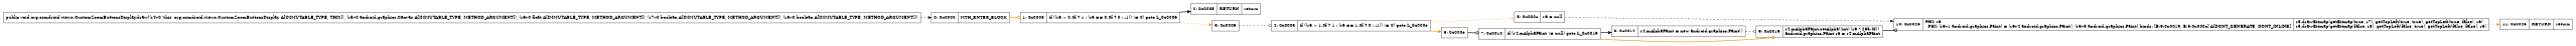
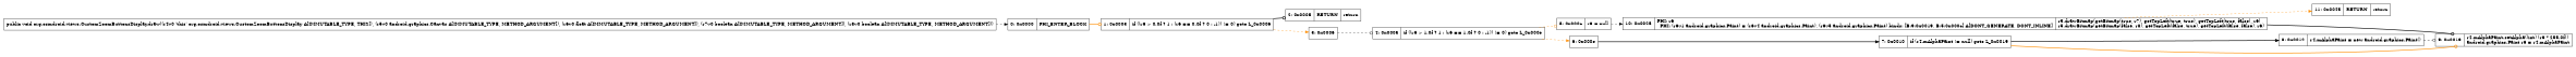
  digraph {
    rankdir=LR
    node [shape=record]
    edge [arrowhead=odot color=black style=bold]
-   n1 [label="{0\:\ 0x0000|MTH_ENTER_BLOCK\l}"]
+   n1 [label="{0\:\ 0x0000|PHI_ENTER_BLOCK\l}"]
    n2 [label="{1\:\ 0x0003|if ((r6 \> 0.0f ? 1 : (r6 == 0.0f ? 0 : \-1)) != 0) goto L_0x0006\l}"]
    n3 [label="{2\:\ 0x0005|RETURN\l|return\l}"]
    n4 [label="{3\:\ 0x0006}"]
    n5 [label="{4\:\ 0x000a|if ((r6 \> 1.0f ? 1 : (r6 == 1.0f ? 0 : \-1)) != 0) goto L_0x000e\l}"]
    n6 [label="{5\:\ 0x000c|r6 = null\l}"]
    n7 [label="{6\:\ 0x000e}"]
    n8 [label="{10\:\ 0x0025|PHI: r6 \l  PHI: (r6v1 android.graphics.Paint) = (r6v4 android.graphics.Paint), (r6v5 android.graphics.Paint) binds: [B:9:0x0019, B:5:0x000c] A[DONT_GENERATE, DONT_INLINE]\l|r5.drawBitmap(getBitmap(true, r7), getTopLeft(true, true), getTopLeft(true, false), r6)\lr5.drawBitmap(getBitmap(false, r8), getTopLeft(false, true), getTopLeft(false, false), r6)\l}"]
    n9 [label="{7\:\ 0x0010|if (r4.mAlphaPaint != null) goto L_0x0019\l}"]
    n10 [label="{11\:\ 0x0045|RETURN\l|return\l}"]
    n11 [label="{8\:\ 0x0012|r4.mAlphaPaint = new android.graphics.Paint()\l}"]
    n12 [label="{9\:\ 0x0019|r4.mAlphaPaint.setAlpha((int) (r6 * 255.0f))\landroid.graphics.Paint r6 = r4.mAlphaPaint\l}"]
    n13 [label="{public void org.osmdroid.views.CustomZoomButtonsDisplay.draw((r4v0 'this' org.osmdroid.views.CustomZoomButtonsDisplay A[IMMUTABLE_TYPE, THIS]), (r5v0 android.graphics.Canvas A[IMMUTABLE_TYPE, METHOD_ARGUMENT]), (r6v0 float A[IMMUTABLE_TYPE, METHOD_ARGUMENT]), (r7v0 boolean A[IMMUTABLE_TYPE, METHOD_ARGUMENT]), (r8v0 boolean A[IMMUTABLE_TYPE, METHOD_ARGUMENT])) }"]
    n1 -> n2 [color=darkorange]
-   n2 -> n3 [arrowhead=normal]
+   n2 -> n3
    n2 -> n4 [arrowhead=normal color=darkorange style=dashed]
    n4 -> n5 [style=dashed]
    n5 -> n6 [color=darkorange style=dashed]
-   n5 -> n7 [arrowhead=normal color=darkorange]
+   n5 -> n7 [arrowhead=normal color=darkorange style=dashed]
    n6 -> n8 [arrowhead=normal style=dashed]
-   n7 -> n9
+   n7 -> n9 [arrowhead=normal]
    n8 -> n10 [arrowhead=normal color=darkorange style=dashed]
    n9 -> n11 [arrowhead=normal]
    n9 -> n12 [color=darkorange]
    n11 -> n12 [style=dashed]
-   n12 -> n8
+   n8 -> n12
    n13 -> n1 [arrowhead=normal style=dashed]
  }
